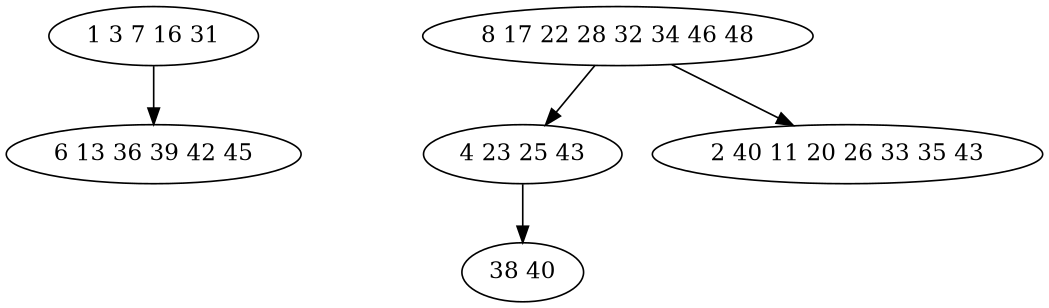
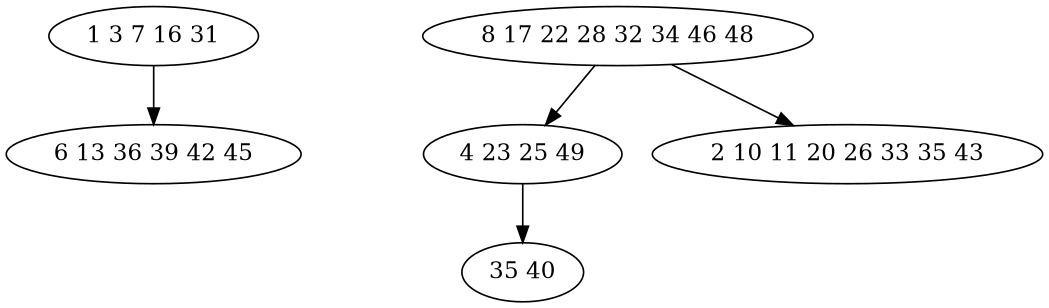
  digraph {
    n1 [label="1 3 7 16 31"]
    n2 [label="6 13 36 39 42 45"]
    n3 [label="8 17 22 28 32 34 46 48"]
-   n4 [label="4 23 25 43"]
-   n5 [label="2 40 11 20 26 33 35 43"]
-   n6 [label="38 40"]
+   n4 [label="4 23 25 49"]
+   n5 [label="2 10 11 20 26 33 35 43"]
+   n6 [label="35 40"]
    n1 -> n2
    n3 -> n4
    n3 -> n5
    n4 -> n6
  }
